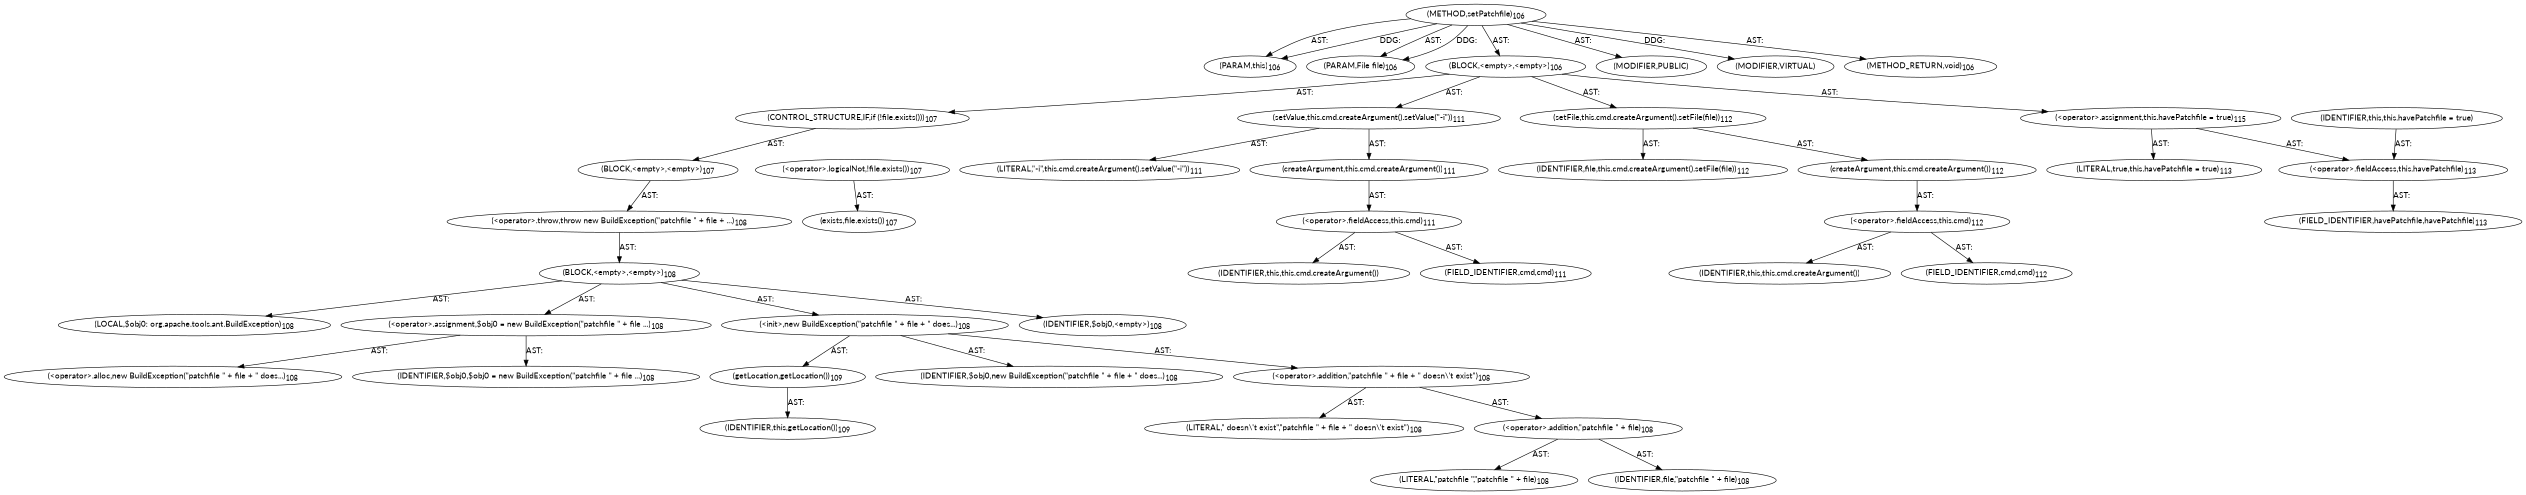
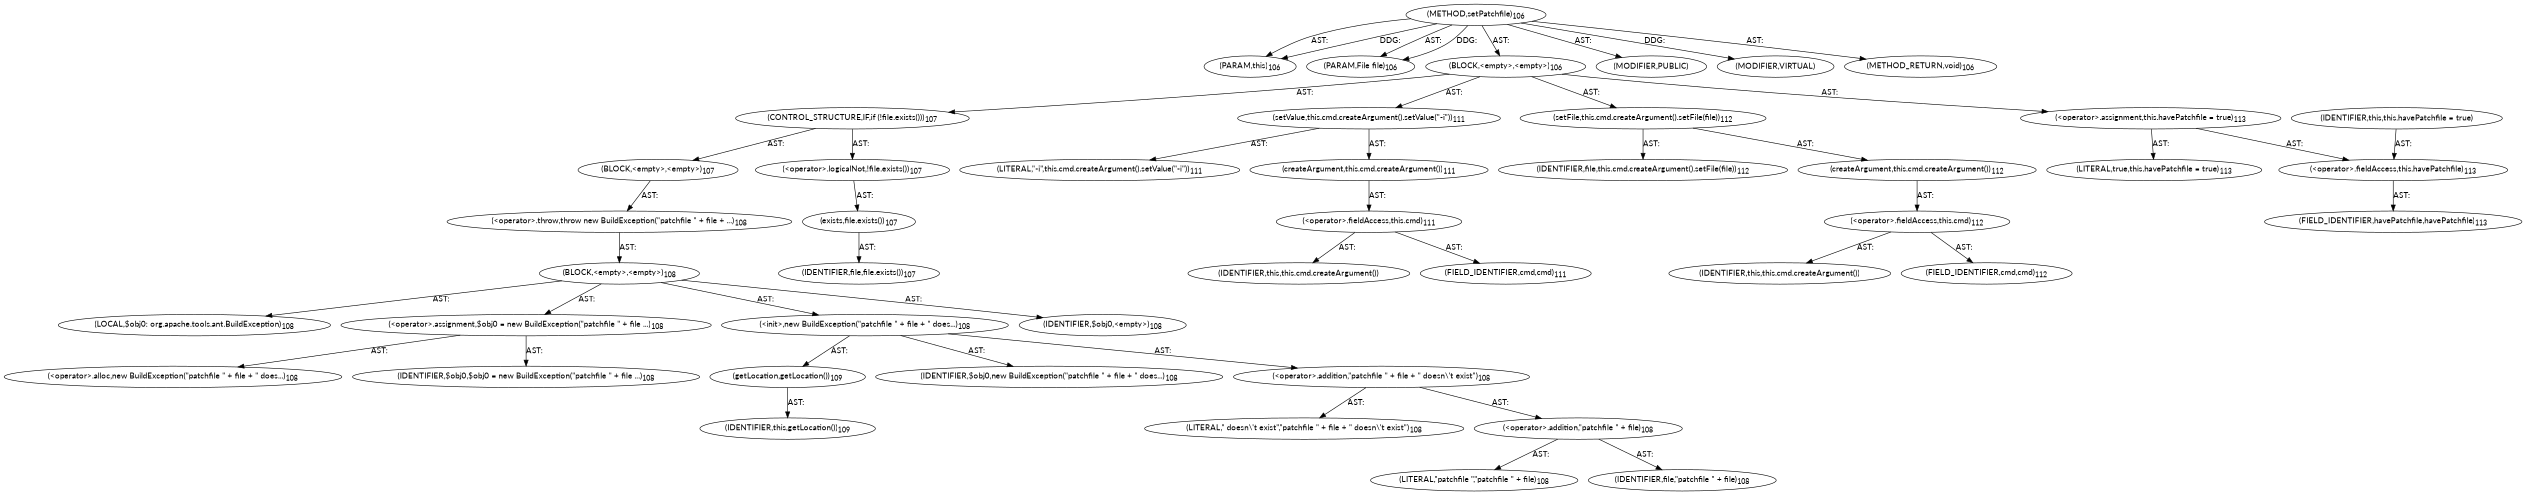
  digraph {
    fontname=Lato
    node [fontname=Lato]
    edge [fontname=Lato]
    n1 [label=<(METHOD,setPatchfile)<SUB>106</SUB>>]
    n2 [label=<(PARAM,this)<SUB>106</SUB>>]
    n3 [label=<(PARAM,File file)<SUB>106</SUB>>]
    n4 [label=<(BLOCK,&lt;empty&gt;,&lt;empty&gt;)<SUB>106</SUB>>]
    n5 [label=<(MODIFIER,PUBLIC)>]
    n6 [label=<(MODIFIER,VIRTUAL)>]
    n7 [label=<(METHOD_RETURN,void)<SUB>106</SUB>>]
    n8 [label=<(CONTROL_STRUCTURE,IF,if (!file.exists()))<SUB>107</SUB>>]
    n9 [label=<(setValue,this.cmd.createArgument().setValue(&quot;-i&quot;))<SUB>111</SUB>>]
    n10 [label=<(setFile,this.cmd.createArgument().setFile(file))<SUB>112</SUB>>]
-   n11 [label=<(&lt;operator&gt;.assignment,this.havePatchfile = true)<SUB>115</SUB>>]
+   n11 [label=<(&lt;operator&gt;.assignment,this.havePatchfile = true)<SUB>113</SUB>>]
    n12 [label=<(&lt;operator&gt;.logicalNot,!file.exists())<SUB>107</SUB>>]
    n13 [label=<(BLOCK,&lt;empty&gt;,&lt;empty&gt;)<SUB>107</SUB>>]
    n14 [label=<(createArgument,this.cmd.createArgument())<SUB>111</SUB>>]
    n15 [label=<(LITERAL,&quot;-i&quot;,this.cmd.createArgument().setValue(&quot;-i&quot;))<SUB>111</SUB>>]
    n16 [label=<(createArgument,this.cmd.createArgument())<SUB>112</SUB>>]
    n17 [label=<(IDENTIFIER,file,this.cmd.createArgument().setFile(file))<SUB>112</SUB>>]
    n18 [label=<(&lt;operator&gt;.fieldAccess,this.havePatchfile)<SUB>113</SUB>>]
    n19 [label=<(LITERAL,true,this.havePatchfile = true)<SUB>113</SUB>>]
    n20 [label=<(exists,file.exists())<SUB>107</SUB>>]
    n21 [label=<(&lt;operator&gt;.throw,throw new BuildException(&quot;patchfile &quot; + file + ...)<SUB>108</SUB>>]
+   n22 [label=<(IDENTIFIER,file,file.exists())<SUB>107</SUB>>]
    n23 [label=<(BLOCK,&lt;empty&gt;,&lt;empty&gt;)<SUB>108</SUB>>]
    n24 [label=<(LOCAL,$obj0: org.apache.tools.ant.BuildException)<SUB>108</SUB>>]
    n25 [label=<(&lt;operator&gt;.assignment,$obj0 = new BuildException(&quot;patchfile &quot; + file ...)<SUB>108</SUB>>]
    n26 [label=<(&lt;init&gt;,new BuildException(&quot;patchfile &quot; + file + &quot; does...)<SUB>108</SUB>>]
    n27 [label=<(IDENTIFIER,$obj0,&lt;empty&gt;)<SUB>108</SUB>>]
    n28 [label=<(IDENTIFIER,$obj0,$obj0 = new BuildException(&quot;patchfile &quot; + file ...)<SUB>108</SUB>>]
    n29 [label=<(&lt;operator&gt;.alloc,new BuildException(&quot;patchfile &quot; + file + &quot; does...)<SUB>108</SUB>>]
    n30 [label=<(IDENTIFIER,$obj0,new BuildException(&quot;patchfile &quot; + file + &quot; does...)<SUB>108</SUB>>]
    n31 [label=<(&lt;operator&gt;.addition,&quot;patchfile &quot; + file + &quot; doesn\'t exist&quot;)<SUB>108</SUB>>]
    n32 [label=<(getLocation,getLocation())<SUB>109</SUB>>]
    n33 [label=<(&lt;operator&gt;.addition,&quot;patchfile &quot; + file)<SUB>108</SUB>>]
    n34 [label=<(LITERAL,&quot; doesn\'t exist&quot;,&quot;patchfile &quot; + file + &quot; doesn\'t exist&quot;)<SUB>108</SUB>>]
    n35 [label=<(IDENTIFIER,this,getLocation())<SUB>109</SUB>>]
    n36 [label=<(LITERAL,&quot;patchfile &quot;,&quot;patchfile &quot; + file)<SUB>108</SUB>>]
    n37 [label=<(IDENTIFIER,file,&quot;patchfile &quot; + file)<SUB>108</SUB>>]
    n38 [label=<(&lt;operator&gt;.fieldAccess,this.cmd)<SUB>111</SUB>>]
    n39 [label=<(IDENTIFIER,this,this.cmd.createArgument())>]
    n40 [label=<(FIELD_IDENTIFIER,cmd,cmd)<SUB>111</SUB>>]
    n41 [label=<(&lt;operator&gt;.fieldAccess,this.cmd)<SUB>112</SUB>>]
    n42 [label=<(IDENTIFIER,this,this.cmd.createArgument())>]
    n43 [label=<(FIELD_IDENTIFIER,cmd,cmd)<SUB>112</SUB>>]
    n44 [label=<(FIELD_IDENTIFIER,havePatchfile,havePatchfile)<SUB>113</SUB>>]
    n45 [label=<(IDENTIFIER,this,this.havePatchfile = true)>]
    n1 -> n2 [label="AST: "]
    n1 -> n2 [label="DDG: "]
    n1 -> n3 [label="AST: "]
    n1 -> n3 [label="DDG: "]
    n1 -> n4 [label="AST: "]
    n1 -> n5 [label="AST: "]
    n1 -> n6 [label="DDG: "]
    n1 -> n7 [label="AST: "]
    n4 -> n8 [label="AST: "]
    n4 -> n9 [label="AST: "]
    n4 -> n10 [label="AST: "]
    n4 -> n11 [label="AST: "]
+   n8 -> n12 [label="AST: "]
    n8 -> n13 [label="AST: "]
    n9 -> n14 [label="AST: "]
    n9 -> n15 [label="AST: "]
    n10 -> n16 [label="AST: "]
    n10 -> n17 [label="AST: "]
    n11 -> n18 [label="AST: "]
    n11 -> n19 [label="AST: "]
    n12 -> n20 [label="AST: "]
    n13 -> n21 [label="AST: "]
    n14 -> n38 [label="AST: "]
    n16 -> n41 [label="AST: "]
    n18 -> n44 [label="AST: "]
+   n20 -> n22 [label="AST: "]
    n21 -> n23 [label="AST: "]
    n23 -> n24 [label="AST: "]
    n23 -> n25 [label="AST: "]
    n23 -> n26 [label="AST: "]
    n23 -> n27 [label="AST: "]
    n25 -> n28 [label="AST: "]
    n25 -> n29 [label="AST: "]
    n26 -> n30 [label="AST: "]
    n26 -> n31 [label="AST: "]
    n26 -> n32 [label="AST: "]
    n31 -> n33 [label="AST: "]
    n31 -> n34 [label="AST: "]
    n32 -> n35 [label="AST: "]
    n33 -> n36 [label="AST: "]
    n33 -> n37 [label="AST: "]
    n38 -> n39 [label="AST: "]
    n38 -> n40 [label="AST: "]
    n41 -> n42 [label="AST: "]
    n41 -> n43 [label="AST: "]
    n45 -> n18 [label="AST: "]
  }
